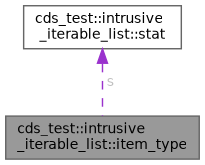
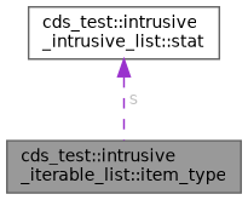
  digraph {
    node [color=gray40 fontname=Helvetica fontsize=10 shape=box style=filled]
    n1 [fillcolor=grey60 fontcolor=black height=0.2 label="cds_test::intrusive\l_iterable_list::item_type" width=0.4]
-   n2 [fillcolor=white height=0.2 label="cds_test::intrusive\l_iterable_list::stat" width=0.4]
+   n2 [fillcolor=white height=0.2 label="cds_test::intrusive\l_intrusive_list::stat" width=0.4]
    n2 -> n1 [color=darkorchid3 dir=back fontcolor=grey fontname=Helvetica fontsize=10 label=" s" labelfontname=Helvetica labelfontsize=10 style=dashed]
  }
